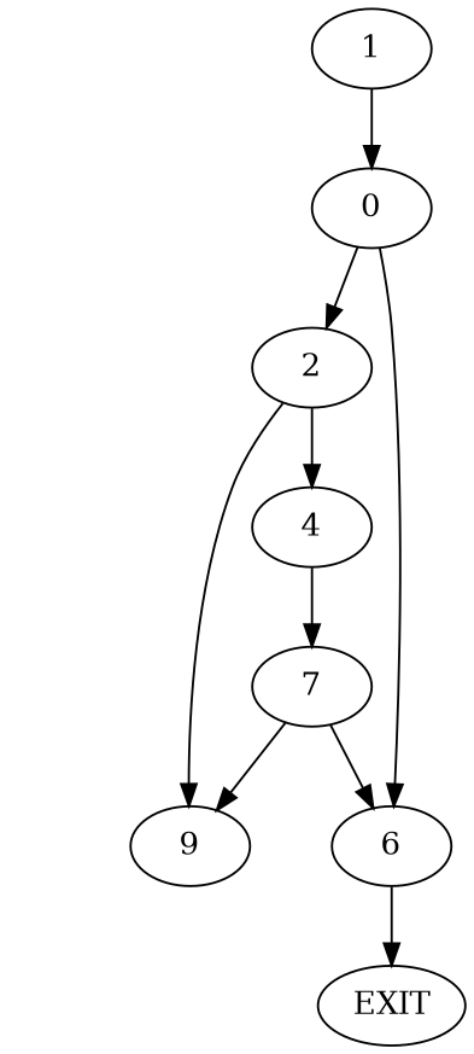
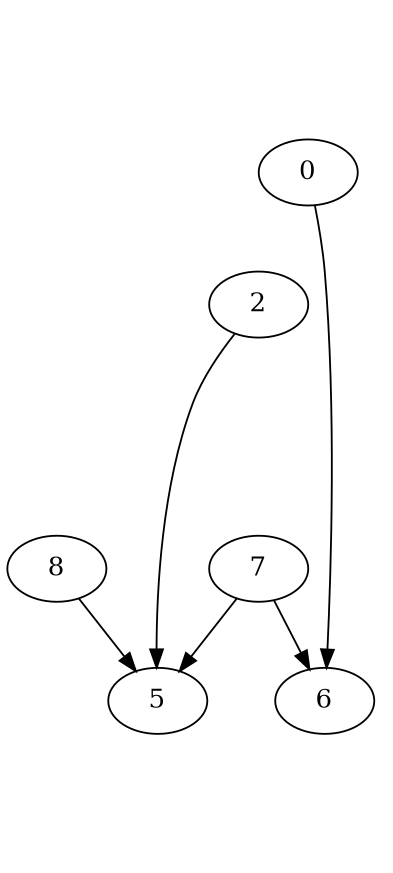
  digraph {
    n1 [label=0]
-   1
-   n3 [label=EXIT]
    2
-   4
-   5 [label=9]
+   5
    6
    7
-   n1 -> 2
+   8
    n1 -> 6
-   1 -> n1
-   2 -> 4
    2 -> 5
-   4 -> 7
-   6 -> n3
    7 -> 5
    7 -> 6
+   8 -> 5
  }
